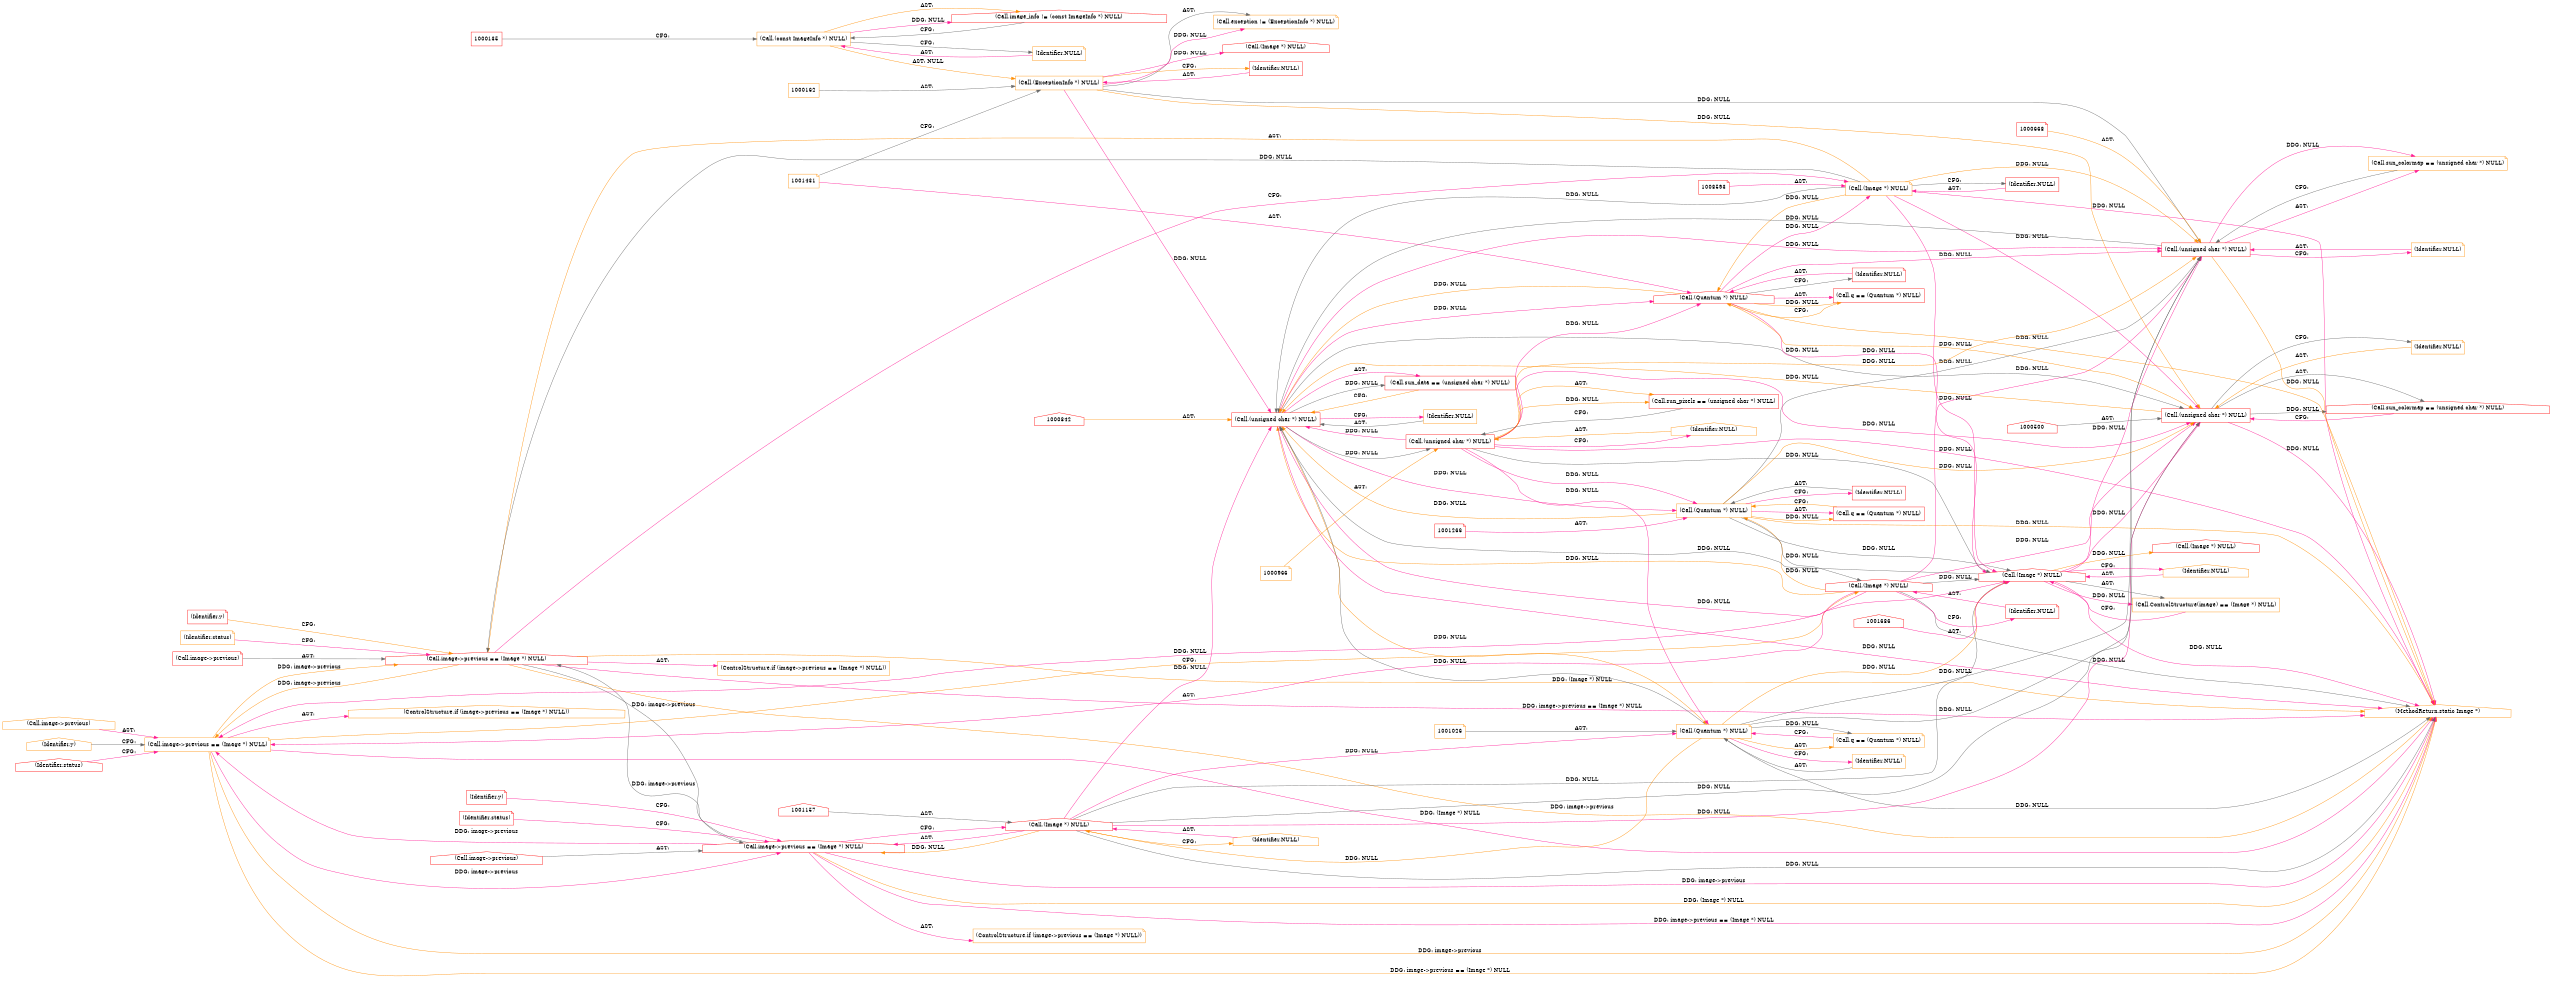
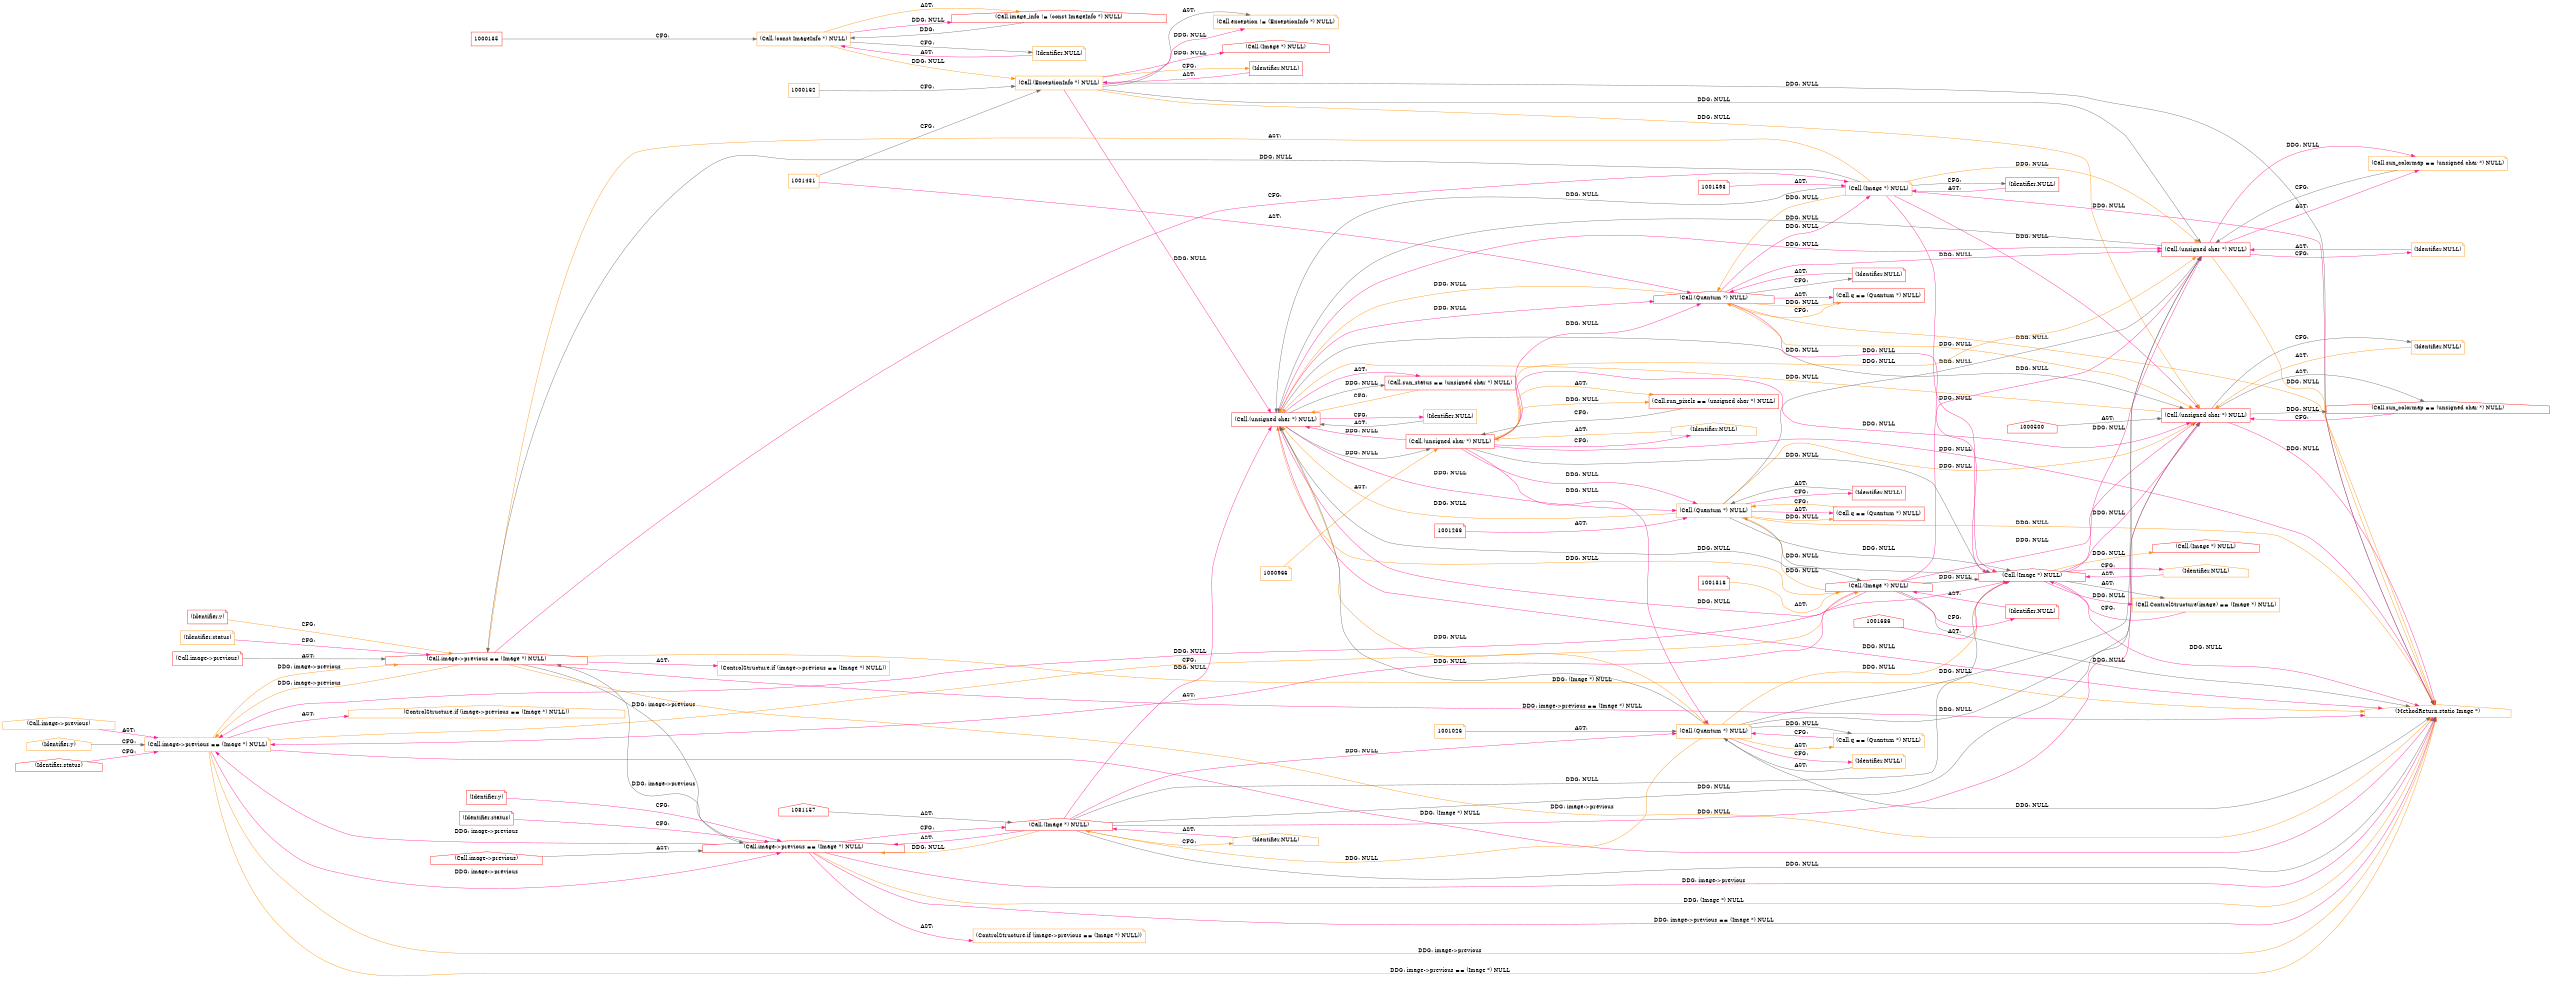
  digraph {
    rankdir=LR
    node [color=red shape=note]
    edge [color=deeppink]
    n1 [color=darkorange label="(Call,image->previous == (Image *) NULL)"]
    n2 [label="(Call,image->previous == (Image *) NULL)" shape=house]
    n3 [label="(Call,image->previous == (Image *) NULL)" shape=house]
    n4 [label="(Call,(Image *) NULL)" shape=house]
    n5 [color=darkorange label="(MethodReturn,static Image *)" shape=house]
    n6 [color=darkorange label="(ControlStructure,if (image->previous == (Image *) NULL))" shape=house]
    n7 [color=darkorange label="(Call,(Image *) NULL)"]
    n8 [color=darkorange label="(ControlStructure,if (image->previous == (Image *) NULL))" shape=box]
    n9 [label="(Call,(Image *) NULL)" shape=house]
    n10 [color=darkorange label="(ControlStructure,if (image->previous == (Image *) NULL))"]
    n11 [label="(Call,(unsigned char *) NULL)" shape=box]
    n12 [label="(Call,(unsigned char *) NULL)" shape=box]
    n13 [label="(Call,(Image *) NULL)" shape=house]
    n14 [label="(Call,(unsigned char *) NULL)" shape=box]
    n15 [color=darkorange label="(Call,(Quantum *) NULL)" shape=box]
    n16 [label="(Identifier,NULL)"]
    n17 [label="(Call,(Quantum *) NULL)" shape=house]
    n18 [label="(Identifier,NULL)" shape=box]
    n19 [color=darkorange label="(Call,(Quantum *) NULL)"]
    n20 [color=darkorange label="(Identifier,NULL)" shape=house]
    n21 [color=darkorange label="(Identifier,NULL)"]
    n22 [color=darkorange label="(Call,q == (Quantum *) NULL)"]
    n23 [label="(Call,(unsigned char *) NULL)" shape=box]
-   n24 [label="(Call,sun_data == (unsigned char *) NULL)" shape=box]
+   n24 [label="(Call,sun_status == (unsigned char *) NULL)" shape=box]
    n25 [color=darkorange label="(Identifier,NULL)" shape=box]
    n26 [color=darkorange label="(Identifier,NULL)"]
    n27 [color=darkorange label="(Call,sun_colormap == (unsigned char *) NULL)"]
    n28 [color=darkorange label="(Call,ControlStructure(image) == (Image *) NULL)" shape=box]
    n29 [color=darkorange label="(Identifier,NULL)" shape=house]
    n30 [label="(Call,(Image *) NULL)" shape=house]
    n31 [label="(Call,sun_colormap == (unsigned char *) NULL)" shape=house]
    n32 [color=darkorange label="(Identifier,NULL)"]
    n33 [label="(Identifier,NULL)" shape=box]
    n34 [label="(Call,q == (Quantum *) NULL)" shape=box]
    n35 [color=darkorange label="(Identifier,NULL)" shape=house]
    n36 [label="(Call,sun_pixels == (unsigned char *) NULL)" shape=box]
    n37 [label="(Call,q == (Quantum *) NULL)" shape=box]
    n38 [label="(Identifier,NULL)"]
    n39 [color=darkorange label="(Call,(ExceptionInfo *) NULL)" shape=box]
    n40 [label="(Identifier,NULL)" shape=box]
    n41 [color=darkorange label="(Call,exception != (ExceptionInfo *) NULL)"]
    n42 [label="(Call,(Image *) NULL)" shape=house]
    n43 [color=darkorange label="(Call,(const ImageInfo *) NULL)" shape=box]
    n44 [label="(Call,image_info != (const ImageInfo *) NULL)" shape=house]
    n45 [color=darkorange label="(Identifier,NULL)"]
    n46 [color=darkorange label="(Call,image->previous)" shape=house]
    n47 [color=darkorange label="(Identifier,y)" shape=house]
    n48 [color=darkorange label="(Identifier,status)"]
    n49 [label="(Call,image->previous)" shape=house]
    n50 [label="(Identifier,y)"]
    n51 [label="(Identifier,status)" shape=house]
    n52 [label="(Call,image->previous)"]
    n53 [label="(Identifier,y)"]
    n54 [label="(Identifier,status)"]
-   1001157 [shape=house]
+   1001157 [shape=house label=1081157]
    1001026 [color=darkorange]
-   1000842 [shape=house]
    1001266
    1000966 [color=darkorange]
+   1001316
    1001431 [color=darkorange]
-   1001593 [label=1008593]
-   1000668
+   1001593
    1000162 [color=darkorange shape=box]
    1000135 [shape=box]
    1001686 [shape=house]
    1000500 [shape=house]
    n1 -> n2 [color=darkorange label="DDG: image->previous"]
    n1 -> n3 [label="DDG: image->previous"]
    n1 -> n4 [color=darkorange label="CFG: "]
    n1 -> n5 [color=darkorange label="DDG: image->previous"]
    n1 -> n5 [color=darkorange label="DDG: image->previous == (Image *) NULL"]
    n1 -> n5 [label="DDG: (Image *) NULL"]
    n1 -> n6 [label="AST: "]
    n2 -> n1 [color=darkorange label="DDG: image->previous"]
    n2 -> n3 [color=gray40 label="DDG: image->previous"]
    n2 -> n5 [color=darkorange label="DDG: image->previous"]
    n2 -> n5 [label="DDG: image->previous == (Image *) NULL"]
    n2 -> n5 [color=darkorange label="DDG: (Image *) NULL"]
    n2 -> n7 [label="CFG: "]
    n2 -> n8 [label="AST: "]
    n3 -> n1 [label="DDG: image->previous"]
    n3 -> n2 [color=gray40 label="DDG: image->previous"]
    n3 -> n5 [color=darkorange label="DDG: (Image *) NULL"]
    n3 -> n5 [label="DDG: image->previous == (Image *) NULL"]
    n3 -> n5 [label="DDG: image->previous"]
    n3 -> n9 [label="CFG: "]
    n3 -> n10 [label="AST: "]
    n4 -> n1 [label="AST: "]
    n4 -> n1 [label="DDG: NULL"]
    n4 -> n5 [color=gray40 label="DDG: NULL"]
    n4 -> n11 [color=darkorange label="DDG: NULL"]
    n4 -> n12 [label="DDG: NULL"]
    n4 -> n13 [color=gray40 label="DDG: NULL"]
    n4 -> n14 [label="DDG: NULL"]
    n4 -> n15 [color=darkorange label="DDG: NULL"]
    n4 -> n16 [label="CFG: "]
    n7 -> n2 [color=darkorange label="AST: "]
    n7 -> n2 [color=gray40 label="DDG: NULL"]
    n7 -> n5 [label="DDG: NULL"]
    n7 -> n11 [color=gray40 label="DDG: NULL"]
    n7 -> n12 [color=darkorange label="DDG: NULL"]
    n7 -> n13 [label="DDG: NULL"]
    n7 -> n14 [label="DDG: NULL"]
    n7 -> n17 [color=darkorange label="DDG: NULL"]
    n7 -> n18 [color=gray40 label="CFG: "]
    n9 -> n3 [label="AST: "]
    n9 -> n3 [color=darkorange label="DDG: NULL"]
    n9 -> n5 [color=gray40 label="DDG: NULL"]
    n9 -> n11 [label="DDG: NULL"]
    n9 -> n12 [color=gray40 label="DDG: NULL"]
    n9 -> n13 [color=gray40 label="DDG: NULL"]
    n9 -> n14 [label="DDG: NULL"]
    n9 -> n19 [label="DDG: NULL"]
    n9 -> n20 [color=darkorange label="CFG: "]
    n11 -> n5 [label="DDG: NULL"]
    n11 -> n12 [label="DDG: NULL"]
    n11 -> n13 [label="DDG: NULL"]
    n11 -> n14 [color=gray40 label="DDG: NULL"]
    n11 -> n15 [label="DDG: NULL"]
    n11 -> n17 [label="DDG: NULL"]
    n11 -> n19 [color=darkorange label="DDG: NULL"]
    n11 -> n23 [color=gray40 label="DDG: NULL"]
    n11 -> n24 [label="AST: "]
    n11 -> n24 [color=gray40 label="DDG: NULL"]
    n11 -> n25 [label="CFG: "]
    n12 -> n5 [color=darkorange label="DDG: NULL"]
    n12 -> n11 [color=gray40 label="DDG: NULL"]
    n12 -> n26 [label="CFG: "]
    n12 -> n27 [label="AST: "]
    n12 -> n27 [label="DDG: NULL"]
    n13 -> n5 [label="DDG: NULL"]
    n13 -> n11 [color=gray40 label="DDG: NULL"]
    n13 -> n12 [label="DDG: NULL"]
    n13 -> n14 [label="DDG: NULL"]
    n13 -> n28 [color=gray40 label="AST: "]
    n13 -> n28 [label="DDG: NULL"]
    n13 -> n29 [label="CFG: "]
    n13 -> n30 [color=darkorange label="DDG: NULL"]
    n14 -> n5 [label="DDG: NULL"]
    n14 -> n11 [color=darkorange label="DDG: NULL"]
    n14 -> n31 [color=gray40 label="AST: "]
    n14 -> n31 [color=gray40 label="DDG: NULL"]
    n14 -> n32 [color=gray40 label="CFG: "]
    n15 -> n4 [color=gray40 label="DDG: NULL"]
    n15 -> n5 [color=darkorange label="DDG: NULL"]
    n15 -> n11 [color=darkorange label="DDG: NULL"]
    n15 -> n12 [color=gray40 label="DDG: NULL"]
    n15 -> n13 [color=gray40 label="DDG: NULL"]
    n15 -> n14 [color=darkorange label="DDG: NULL"]
    n15 -> n33 [label="CFG: "]
    n15 -> n34 [label="AST: "]
    n15 -> n34 [color=darkorange label="DDG: NULL"]
    n16 -> n4 [label="AST: "]
    n17 -> n5 [color=darkorange label="DDG: NULL"]
    n17 -> n7 [label="DDG: NULL"]
    n17 -> n11 [color=darkorange label="DDG: NULL"]
    n17 -> n12 [label="DDG: NULL"]
    n17 -> n13 [label="DDG: NULL"]
    n17 -> n14 [color=darkorange label="DDG: NULL"]
    n17 -> n37 [label="AST: "]
    n17 -> n37 [color=darkorange label="DDG: NULL"]
    n17 -> n38 [color=gray40 label="CFG: "]
    n18 -> n7 [label="AST: "]
    n19 -> n5 [color=gray40 label="DDG: NULL"]
    n19 -> n9 [color=darkorange label="DDG: NULL"]
    n19 -> n11 [color=gray40 label="DDG: NULL"]
    n19 -> n12 [color=gray40 label="DDG: NULL"]
    n19 -> n13 [color=darkorange label="DDG: NULL"]
    n19 -> n14 [color=gray40 label="DDG: NULL"]
    n19 -> n21 [label="CFG: "]
    n19 -> n22 [color=darkorange label="AST: "]
    n19 -> n22 [color=gray40 label="DDG: NULL"]
    n20 -> n9 [label="AST: "]
    n21 -> n19 [color=gray40 label="AST: "]
    n22 -> n19 [label="CFG: "]
    n23 -> n5 [label="DDG: NULL"]
    n23 -> n11 [label="DDG: NULL"]
    n23 -> n12 [color=darkorange label="DDG: NULL"]
    n23 -> n13 [color=gray40 label="DDG: NULL"]
    n23 -> n14 [label="DDG: NULL"]
    n23 -> n15 [label="DDG: NULL"]
    n23 -> n17 [label="DDG: NULL"]
    n23 -> n19 [label="DDG: NULL"]
    n23 -> n35 [label="CFG: "]
    n23 -> n36 [color=darkorange label="AST: "]
    n23 -> n36 [color=darkorange label="DDG: NULL"]
    n24 -> n11 [color=darkorange label="CFG: "]
    n25 -> n11 [color=gray40 label="AST: "]
    n26 -> n12 [label="AST: "]
    n27 -> n12 [color=gray40 label="CFG: "]
    n28 -> n13 [label="CFG: "]
    n29 -> n13 [label="AST: "]
    n31 -> n14 [label="CFG: "]
    n32 -> n14 [color=darkorange label="AST: "]
    n33 -> n15 [color=gray40 label="AST: "]
    n34 -> n15 [color=darkorange label="CFG: "]
    n35 -> n23 [color=darkorange label="AST: "]
    n36 -> n23 [color=gray40 label="CFG: "]
    n37 -> n17 [color=darkorange label="CFG: "]
    n38 -> n17 [label="AST: "]
+   n39 -> n5 [color=gray40 label="DDG: NULL"]
    n39 -> n11 [label="DDG: NULL"]
    n39 -> n12 [color=gray40 label="DDG: NULL"]
    n39 -> n14 [color=darkorange label="DDG: NULL"]
    n39 -> n40 [color=darkorange label="CFG: "]
    n39 -> n41 [color=gray40 label="AST: "]
    n39 -> n41 [label="DDG: NULL"]
    n39 -> n42 [label="DDG: NULL"]
    n40 -> n39 [label="AST: "]
-   n43 -> n39 [color=darkorange label="AST: NULL"]
+   n43 -> n39 [color=darkorange label="DDG: NULL"]
    n43 -> n44 [color=darkorange label="AST: "]
    n43 -> n44 [label="DDG: NULL"]
    n43 -> n45 [color=gray40 label="CFG: "]
-   n44 -> n43 [color=gray40 label="CFG: "]
+   n44 -> n43 [color=gray40 label="DDG: "]
    n45 -> n43 [label="AST: "]
    n46 -> n1 [label="AST: "]
    n47 -> n1 [color=gray40 label="CFG: "]
    n48 -> n2 [label="CFG: "]
    n49 -> n3 [color=gray40 label="AST: "]
    n50 -> n3 [label="CFG: "]
    n51 -> n1 [label="CFG: "]
    n52 -> n2 [color=gray40 label="AST: "]
    n53 -> n2 [color=darkorange label="CFG: "]
    n54 -> n3 [label="CFG: "]
    1001157 -> n9 [color=gray40 label="AST: "]
    1001026 -> n19 [color=gray40 label="AST: "]
-   1000842 -> n11 [color=darkorange label="AST: "]
    1001266 -> n15 [label="AST: "]
    1000966 -> n23 [color=darkorange label="AST: "]
+   1001316 -> n4 [color=darkorange label="AST: "]
    1001431 -> n17 [label="AST: "]
    1001431 -> n39 [color=gray40 label="CFG: "]
    1001593 -> n7 [label="AST: "]
-   1000668 -> n12 [color=darkorange label="AST: "]
-   1000162 -> n39 [color=gray40 label="AST: "]
+   1000162 -> n39 [color=gray40 label="CFG: "]
    1000135 -> n43 [color=gray40 label="CFG: "]
    1001686 -> n13 [label="AST: "]
    1000500 -> n14 [color=gray40 label="AST: "]
  }
